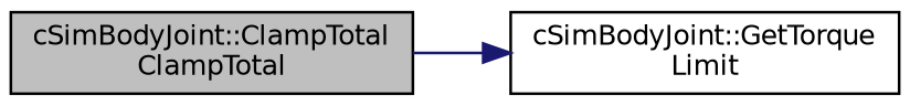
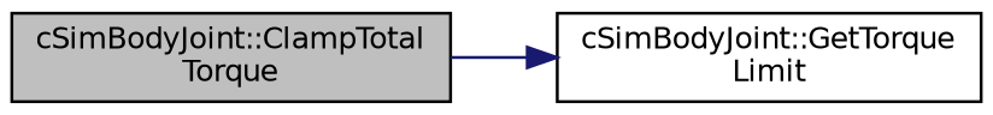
  digraph {
    rankdir=LR
    node [color=black fontname=Helvetica fontsize=10 shape=record style=filled]
-   n1 [fillcolor=grey75 fontcolor=black height=0.2 label="cSimBodyJoint::ClampTotal\lClampTotal" width=0.4]
+   n1 [fillcolor=grey75 fontcolor=black height=0.2 label="cSimBodyJoint::ClampTotal\lTorque" width=0.4]
    n2 [fillcolor=white height=0.2 label="cSimBodyJoint::GetTorque\lLimit" width=0.4]
    n1 -> n2 [color=midnightblue fontname=Helvetica fontsize=10 labelfontname=Helvetica labelfontsize=10 style=solid]
  }
